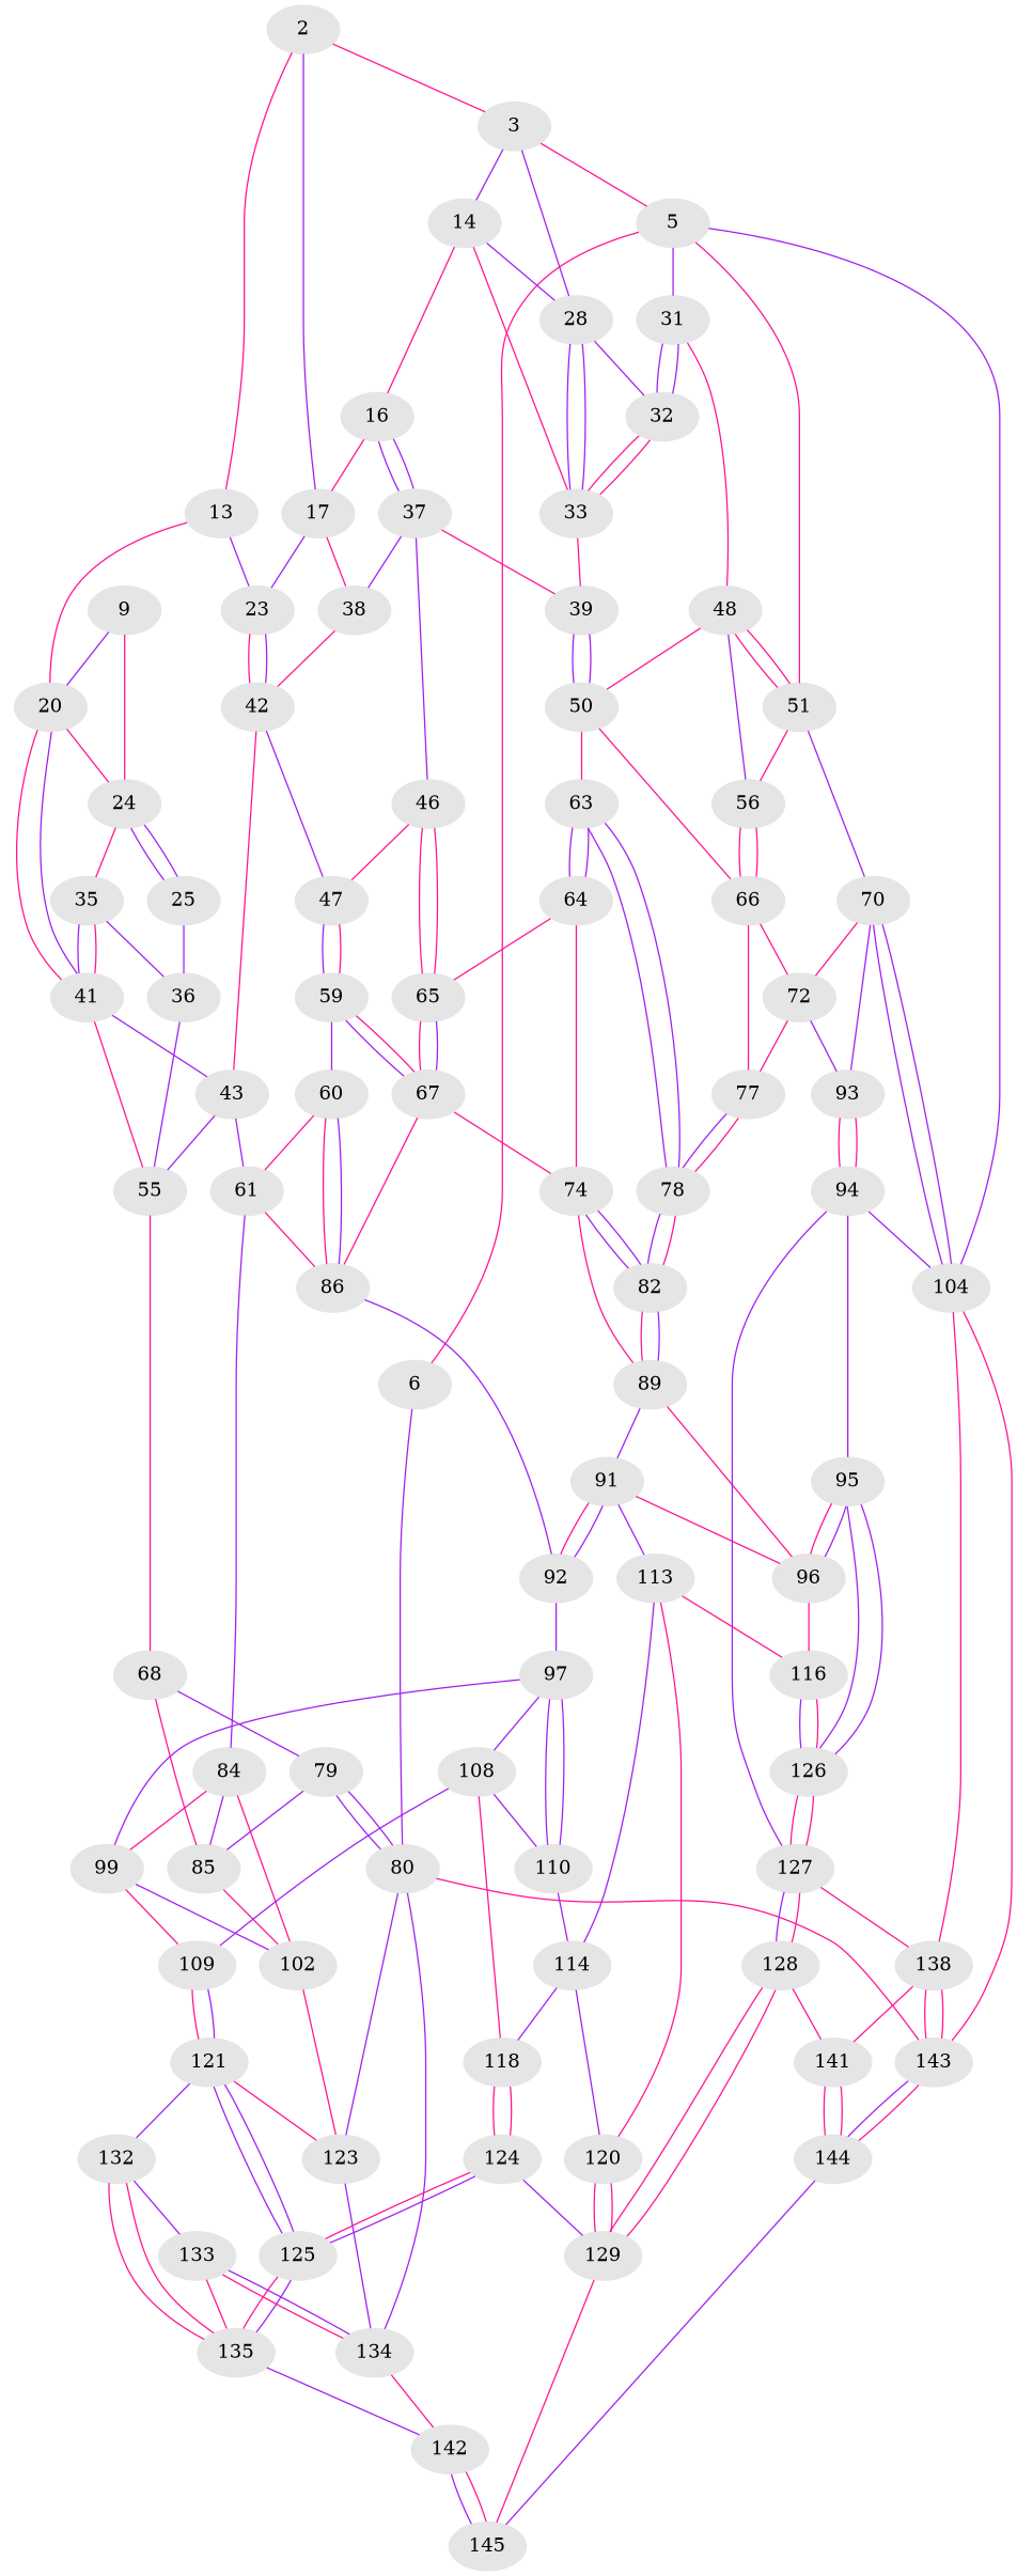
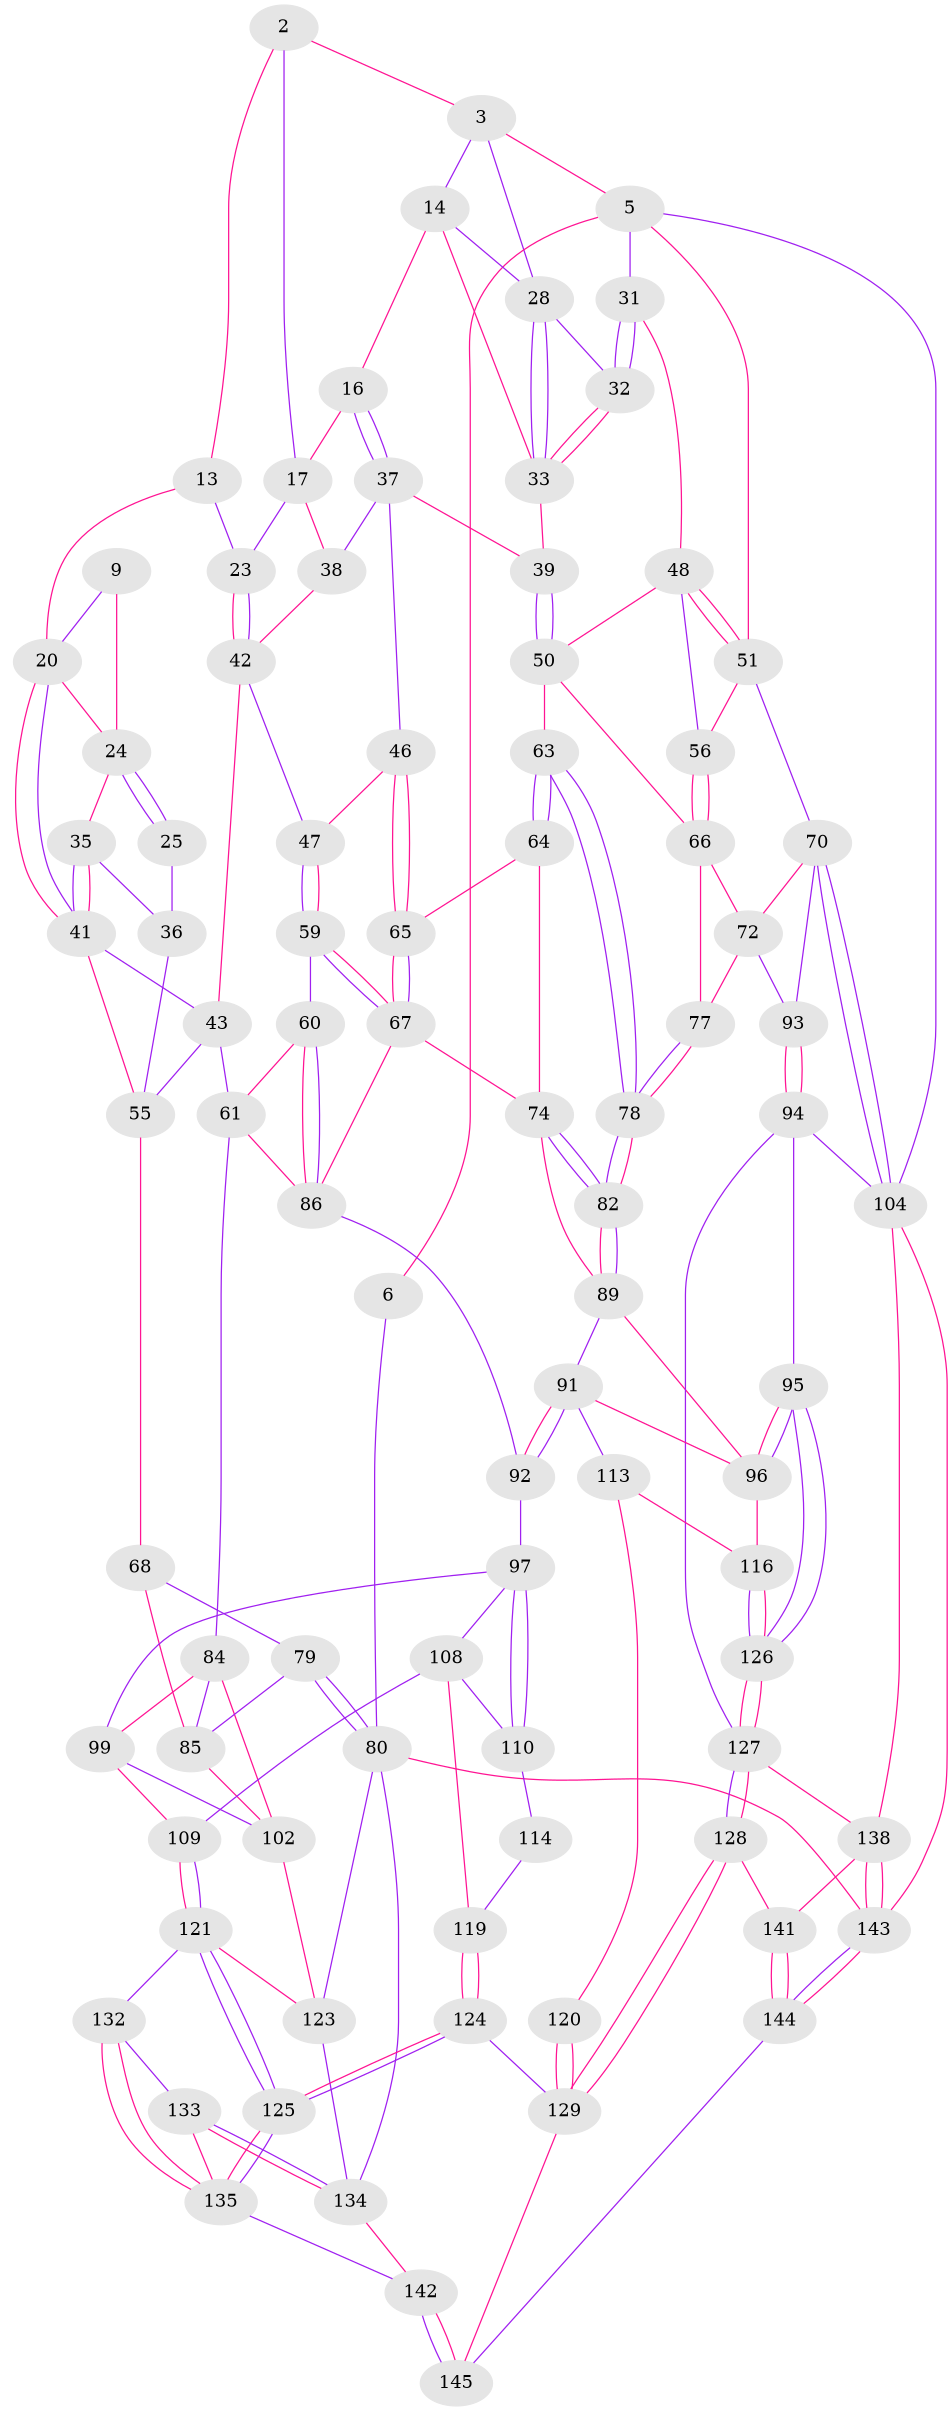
  graph {
    node [color=gray90 style=filled]
    edge [color=deeppink]
    2 [super="+12"]
    13 [super="+19"]
    3 [super="+4"]
    17 [super="+22"]
    9 [super="+10"]
    20 [super="+21"]
    24 [super="+27"]
    23
    5 [super="+30"]
    14 [super="+15"]
    28 [super="+29"]
    38
    6 [super="+7"]
    31
    51 [super="+52"]
    104 [super="+106"]
    16
    33 [super="+34"]
    32
    80 [super="+81"]
    48 [super="+49"]
    56
    70 [super="+71"]
    143
    138 [super="+139"]
    123 [super="+131"]
    134 [super="+140"]
    41 [super="+44"]
    25 [super="+26"]
    35
    36 [super="+53"]
    42 [super="+45"]
    37 [super="+40"]
    39
    46
    55 [super="+58"]
    43 [super="+57"]
    47
    50 [super="+62"]
    68 [super="+69"]
    65
    63
    66 [super="+73"]
    61 [super="+83"]
    59
    86 [super="+87"]
    84 [super="+100"]
    67 [super="+76"]
    60
    64
    78
    72 [super="+88"]
    77
    93
    79
    85 [super="+101"]
    74 [super="+75"]
    92
    99 [super="+105"]
    102 [super="+103"]
    82
    89 [super="+90"]
    94 [super="+107"]
    91 [super="+112"]
    96 [super="+115"]
    142
    144
    109
    97 [super="+98"]
    113 [super="+117"]
    116
    114 [super="+118"]
    120
    108 [super="+111"]
    110
    95
    127 [super="+136"]
    126
    128
-   119 [label=118]
+   119
    121 [super="+122"]
    141
    124
    125
    132
    129 [super="+130"]
    145
    135 [super="+137"]
    133
    2 -- 13
    2 -- 3
    2 -- 17 [color=purple]
    13 -- 20
    13 -- 23 [color=purple]
    3 -- 5
    3 -- 14 [color=purple]
    3 -- 28 [color=purple]
    17 -- 23 [color=purple]
    17 -- 38
    9 -- 20 [color=purple]
    9 -- 24
    20 -- 24
    20 -- 41
    20 -- 41 [color=purple]
    24 -- 25 [color=purple]
    24 -- 25 [color=purple]
    24 -- 35
    23 -- 42
    23 -- 42 [color=purple]
    5 -- 6
    5 -- 31 [color=purple]
    5 -- 51
    5 -- 104 [color=purple]
    14 -- 28 [color=purple]
    14 -- 16
    14 -- 33
    28 -- 33 [color=purple]
    28 -- 33 [color=purple]
    28 -- 32 [color=purple]
    38 -- 42
    6 -- 80 [color=purple]
    31 -- 32 [color=purple]
    31 -- 32 [color=purple]
    31 -- 48
    51 -- 56
    51 -- 70 [color=purple]
    104 -- 143
    104 -- 138
    16 -- 17
    16 -- 37 [color=purple]
    16 -- 37 [color=purple]
    33 -- 39
    32 -- 33
    32 -- 33
    80 -- 143
    80 -- 123 [color=purple]
    80 -- 134 [color=purple]
    48 -- 51
    48 -- 51
    48 -- 56 [color=purple]
    48 -- 50
    56 -- 66
    56 -- 66
    70 -- 104 [color=purple]
    70 -- 104 [color=purple]
    70 -- 72
    70 -- 93 [color=purple]
    143 -- 144 [color=purple]
    143 -- 144
    138 -- 143
    138 -- 143
    138 -- 141
    123 -- 134 [color=purple]
    134 -- 142
    41 -- 55
    41 -- 43 [color=purple]
    25 -- 36 [color=purple]
    35 -- 41 [color=purple]
    35 -- 41
    35 -- 36 [color=purple]
    36 -- 55 [color=purple]
    42 -- 43
    42 -- 47 [color=purple]
    37 -- 38 [color=purple]
    37 -- 39
    37 -- 46 [color=purple]
    39 -- 50 [color=purple]
    39 -- 50 [color=purple]
    46 -- 47
    46 -- 65
    46 -- 65
    55 -- 68
    43 -- 55 [color=purple]
    43 -- 61 [color=purple]
    47 -- 59 [color=purple]
    47 -- 59
    50 -- 63
    50 -- 66
    68 -- 79 [color=purple]
    68 -- 85
    65 -- 67
    65 -- 67 [color=purple]
    63 -- 64 [color=purple]
    63 -- 64 [color=purple]
    63 -- 78 [color=purple]
    63 -- 78 [color=purple]
    66 -- 72
    66 -- 77
    61 -- 86
    61 -- 84 [color=purple]
    59 -- 67 [color=purple]
    59 -- 67
    59 -- 60 [color=purple]
    86 -- 92 [color=purple]
    84 -- 85 [color=purple]
    84 -- 99
    84 -- 102
    67 -- 86
    67 -- 74
    60 -- 61
    60 -- 86
    60 -- 86 [color=purple]
    64 -- 65
    64 -- 74
    78 -- 82 [color=purple]
    78 -- 82
    72 -- 77
    72 -- 93 [color=purple]
    77 -- 78 [color=purple]
    77 -- 78
    93 -- 94
    93 -- 94
    79 -- 80 [color=purple]
    79 -- 80 [color=purple]
    79 -- 85 [color=purple]
    85 -- 102
    74 -- 82 [color=purple]
    74 -- 82 [color=purple]
    74 -- 89
    92 -- 97 [color=purple]
    99 -- 102 [color=purple]
    99 -- 109
    102 -- 123
    82 -- 89
    82 -- 89 [color=purple]
    89 -- 91 [color=purple]
    89 -- 96
    94 -- 104 [color=purple]
    94 -- 95 [color=purple]
    94 -- 127 [color=purple]
    91 -- 92
    91 -- 92 [color=purple]
    91 -- 96
    91 -- 113 [color=purple]
    96 -- 116
    142 -- 145 [color=purple]
    142 -- 145
    144 -- 145 [color=purple]
    109 -- 121
    109 -- 121 [color=purple]
    97 -- 99 [color=purple]
    97 -- 108 [color=purple]
    97 -- 110 [color=purple]
    97 -- 110 [color=purple]
    113 -- 116
-   113 -- 114 [color=purple]
    113 -- 120
    116 -- 126 [color=purple]
    116 -- 126
-   114 -- 120 [color=purple]
    114 -- 119 [color=purple]
    120 -- 129
    120 -- 129
    108 -- 109 [color=purple]
    108 -- 110 [color=purple]
    108 -- 119
    110 -- 114 [color=purple]
    95 -- 96
    95 -- 96 [color=purple]
    95 -- 126 [color=purple]
    95 -- 126 [color=purple]
    127 -- 138
    127 -- 128 [color=purple]
    127 -- 128
    126 -- 127
    126 -- 127
    128 -- 141
    128 -- 129
    128 -- 129
    119 -- 124
    119 -- 124
    121 -- 123
    121 -- 125 [color=purple]
    121 -- 125 [color=purple]
    121 -- 132 [color=purple]
    141 -- 144
    141 -- 144
    124 -- 125
    124 -- 125 [color=purple]
    124 -- 129 [color=purple]
    125 -- 135
    125 -- 135 [color=purple]
    132 -- 135
    132 -- 135
    132 -- 133 [color=purple]
    129 -- 145
    135 -- 142 [color=purple]
    133 -- 134
    133 -- 134 [color=purple]
    133 -- 135
  }
